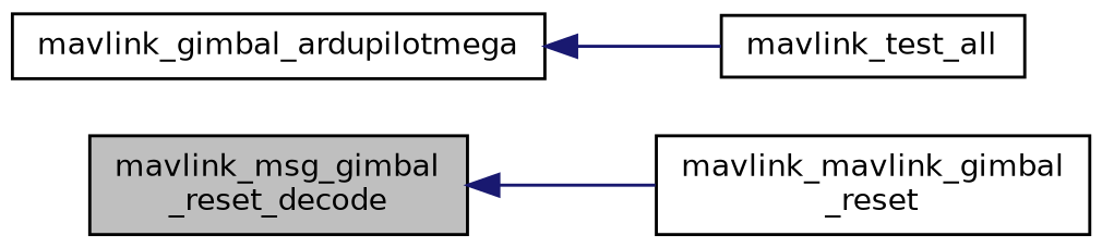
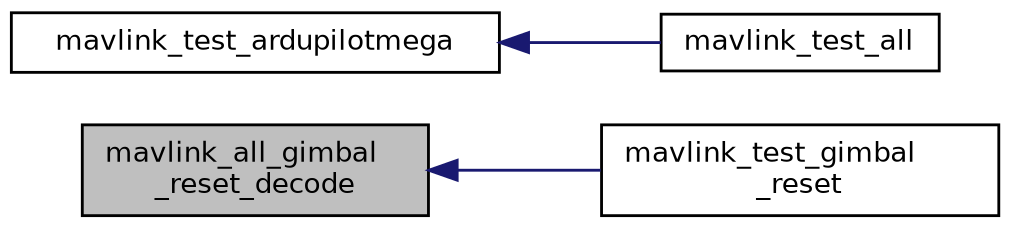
  digraph {
    rankdir=LR
    node [color=black fillcolor=white fontname=Helvetica fontsize=10 shape=record style=filled]
    edge [color=midnightblue dir=back fontname=Helvetica fontsize=10 labelfontname=Helvetica labelfontsize=10 style=solid]
-   n1 [fillcolor=grey75 fontcolor=black height=0.2 label="mavlink_msg_gimbal\l_reset_decode" width=0.4]
-   n2 [height=0.2 label="mavlink_mavlink_gimbal\l_reset" width=0.4]
-   n3 [height=0.2 label=mavlink_gimbal_ardupilotmega width=0.4]
+   n1 [fillcolor=grey75 fontcolor=black height=0.2 label="mavlink_all_gimbal\l_reset_decode" width=0.4]
+   n2 [height=0.2 label="mavlink_test_gimbal\l_reset" width=0.4]
+   n3 [height=0.2 label=mavlink_test_ardupilotmega width=0.4]
    n4 [height=0.2 label=mavlink_test_all width=0.4]
    n1 -> n2
    n3 -> n4
  }
